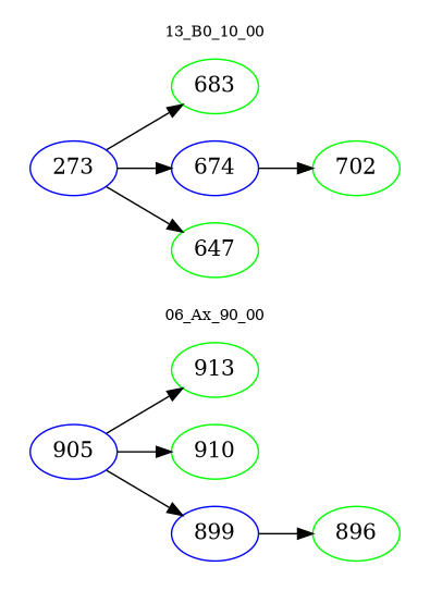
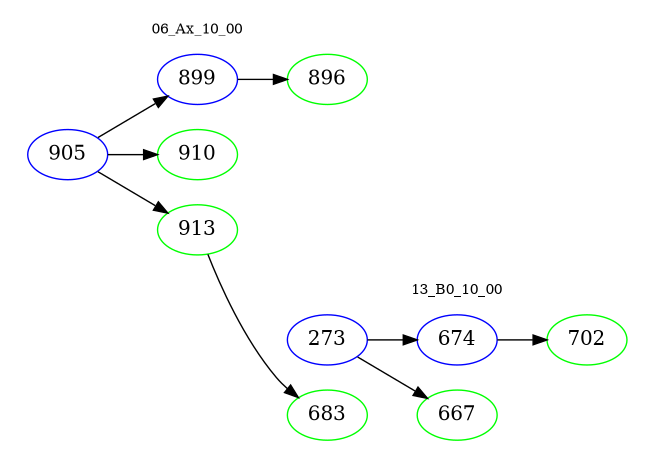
  digraph {
    rankdir=LR
    node [color=green]
    edge [color=black]
    n1 [color=blue label=905]
    n2 [color=blue label=899]
    n3 [label=910]
    n4 [label=913]
    n5 [label=896]
    n6 [color=blue label=273]
-   n7 [label=647]
+   n7 [label=667]
    n8 [color=blue label=674]
    n9 [label=683]
    n10 [label=702]
    subgraph cluster_1 {
      color=white
      fontsize=10
-     label="06_Ax_90_00"
+     label="06_Ax_10_00"
      n1
      n2
      n3
      n4
      n5
    }
    subgraph cluster_2 {
      color=white
      fontsize=10
      label="13_B0_10_00"
      n6
      n7
      n8
      n9
      n10
    }
    n1 -> n2
    n1 -> n3
    n1 -> n4
    n2 -> n5
    n6 -> n7
    n6 -> n8
-   n6 -> n9
+   n4 -> n9
    n8 -> n10
  }
